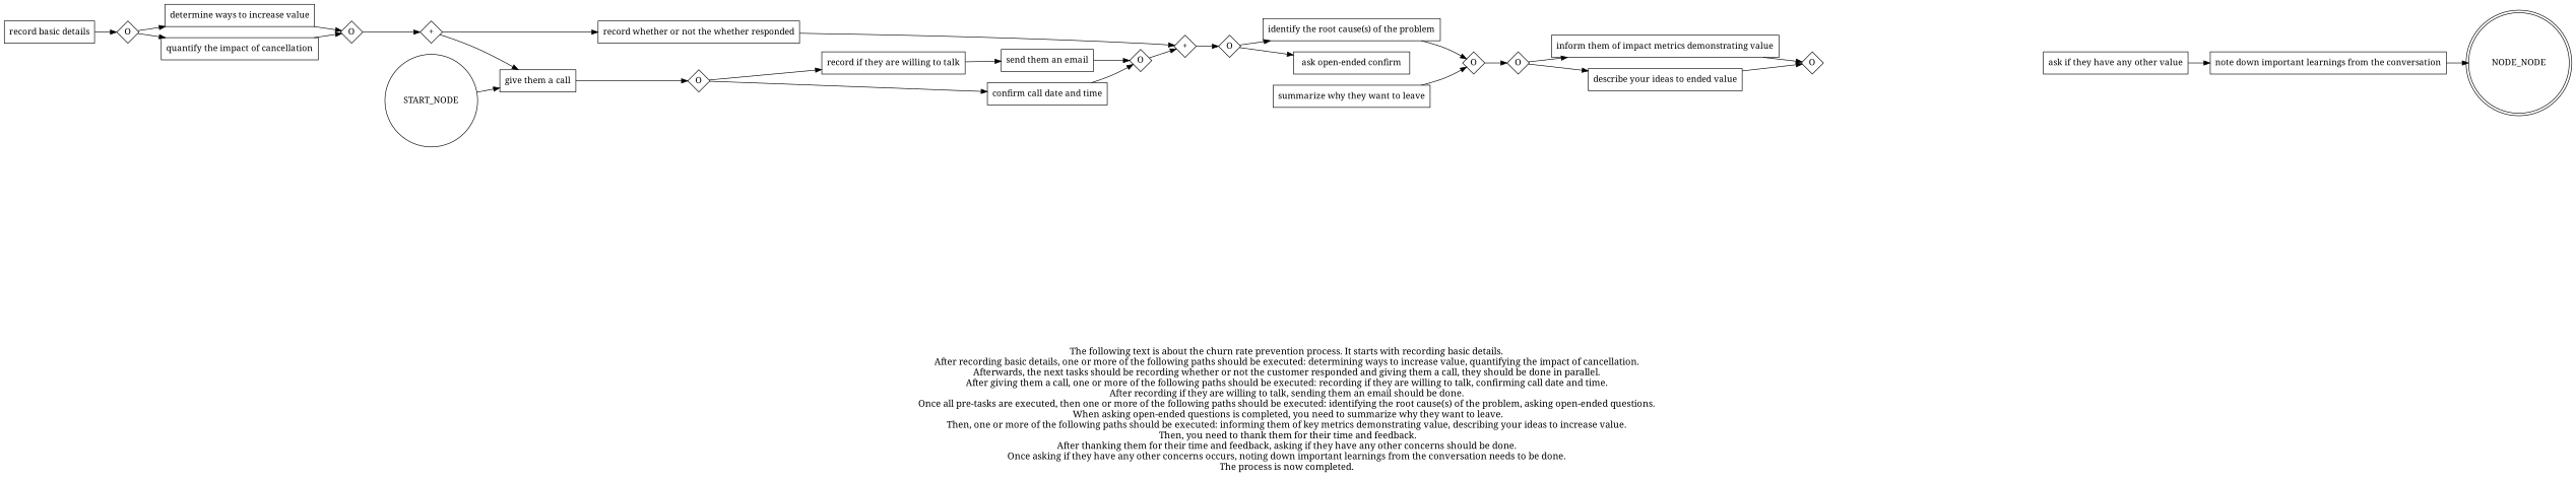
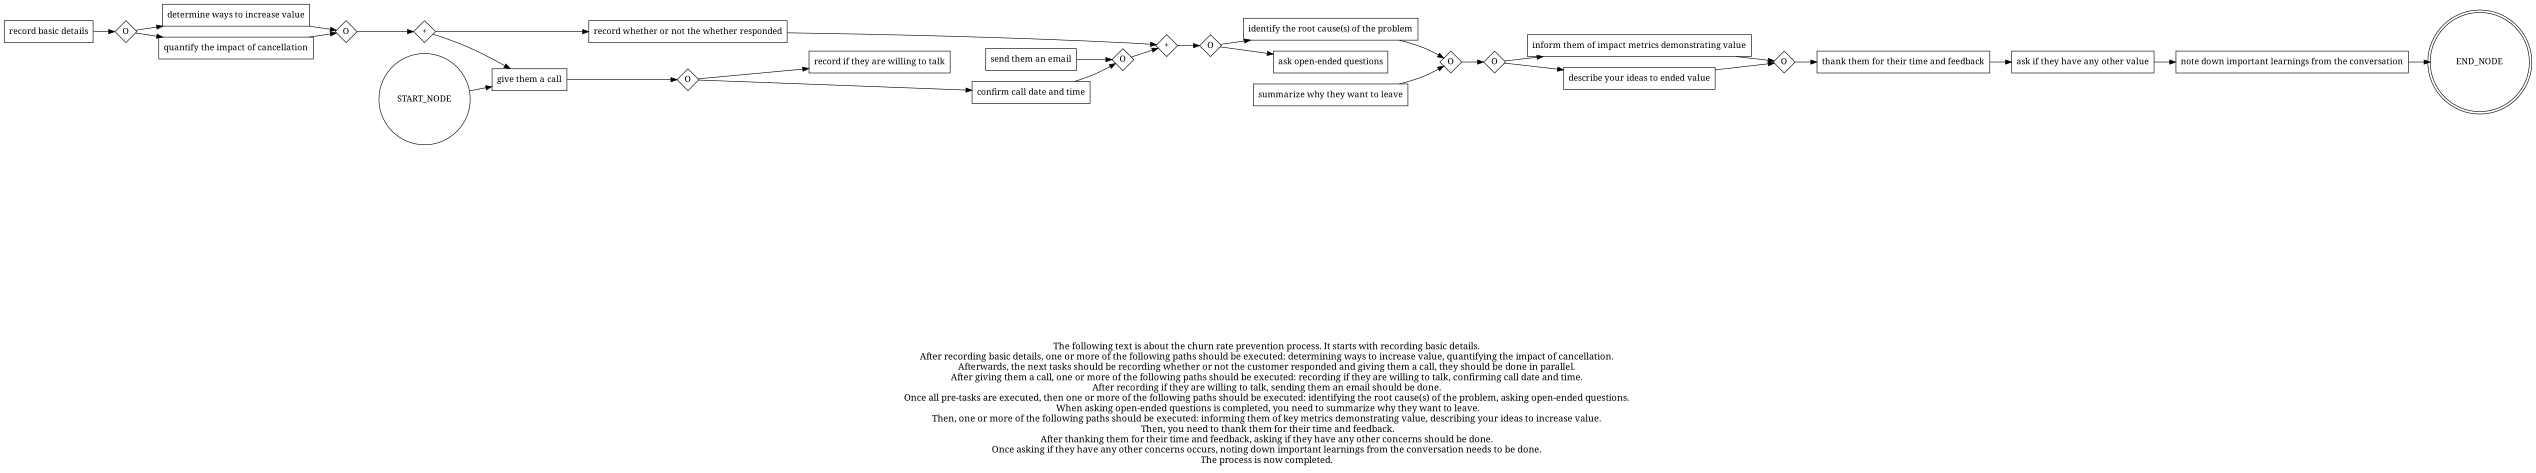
  digraph {
    fontname="Noto Serif"
    fontsize=15
    label="\n\n\nThe following text is about the churn rate prevention process. It starts with recording basic details. \nAfter recording basic details, one or more of the following paths should be executed: determining ways to increase value, quantifying the impact of cancellation. \nAfterwards, the next tasks should be recording whether or not the customer responded and giving them a call, they should be done in parallel. \nAfter giving them a call, one or more of the following paths should be executed: recording if they are willing to talk, confirming call date and time. \nAfter recording if they are willing to talk, sending them an email should be done. \nOnce all pre-tasks are executed, then one or more of the following paths should be executed: identifying the root cause(s) of the problem, asking open-ended questions. \nWhen asking open-ended questions is completed, you need to summarize why they want to leave.\nThen, one or more of the following paths should be executed: informing them of key metrics demonstrating value, describing your ideas to increase value. \nThen, you need to thank them for their time and feedback.\nAfter thanking them for their time and feedback, asking if they have any other concerns should be done. \nOnce asking if they have any other concerns occurs, noting down important learnings from the conversation needs to be done. \nThe process is now completed. \n"
    rankdir=LR
    node [fontname="Noto Serif" shape=box]
    edge [fontname="Noto Serif"]
    "record basic details"
    n2 [fixedsize=true label=O shape=diamond width=0.5]
    "determine ways to increase value"
    "quantify the impact of cancellation"
    n5 [fixedsize=true label=O shape=diamond width=0.5]
    n6 [fixedsize=true label="+" shape=diamond width=0.5]
    n7 [label="record whether or not the whether responded"]
    "give them a call"
    n9 [fixedsize=true label="+" shape=diamond width=0.5]
    n10 [fixedsize=true label=O shape=diamond width=0.5]
    "record if they are willing to talk"
    "confirm call date and time"
    "send them an email"
    n14 [fixedsize=true label=O shape=diamond width=0.5]
    n15 [fixedsize=true label=O shape=diamond width=0.5]
    "identify the root cause(s) of the problem"
-   "ask open-ended questions" [label="ask open-ended confirm"]
+   "ask open-ended questions"
    n18 [fixedsize=true label=O shape=diamond width=0.5]
    "summarize why they want to leave"
    n20 [fixedsize=true label=O shape=diamond width=0.5]
    n21 [label="inform them of impact metrics demonstrating value"]
    n22 [label="describe your ideas to ended value"]
    n23 [fixedsize=true label=O shape=diamond width=0.5]
+   "thank them for their time and feedback"
    n25 [label="ask if they have any other value"]
    "note down important learnings from the conversation"
-   END_NODE [shape=doublecircle width=0.2 label=NODE_NODE]
+   END_NODE [shape=doublecircle width=0.2]
    START_NODE [shape=circle width=0.3]
    subgraph sub_1 {
      "record basic details"
      n2
      "determine ways to increase value"
      "quantify the impact of cancellation"
      n5
      n6
      n7
      "give them a call"
      n9
      n10
      "record if they are willing to talk"
      "confirm call date and time"
      "send them an email"
      n14
      n15
      "identify the root cause(s) of the problem"
      "ask open-ended questions"
      n18
      "summarize why they want to leave"
      n20
      n21
      n22
      n23
+     "thank them for their time and feedback"
      n25
      "note down important learnings from the conversation"
    }
    "record basic details" -> n2
    n2 -> "determine ways to increase value"
    n2 -> "quantify the impact of cancellation"
    "determine ways to increase value" -> n5
    "quantify the impact of cancellation" -> n5
    n5 -> n6
    n6 -> n7
    n6 -> "give them a call"
    n7 -> n9
    "give them a call" -> n10
    n9 -> n15
    n10 -> "record if they are willing to talk"
    n10 -> "confirm call date and time"
-   "record if they are willing to talk" -> "send them an email"
    "confirm call date and time" -> n14
    "send them an email" -> n14
    n14 -> n9
    n15 -> "identify the root cause(s) of the problem"
    n15 -> "ask open-ended questions"
    "identify the root cause(s) of the problem" -> n18
    n18 -> n20
    "summarize why they want to leave" -> n18
    n20 -> n21
    n20 -> n22
    n21 -> n23
    n22 -> n23
+   n23 -> "thank them for their time and feedback"
+   "thank them for their time and feedback" -> n25
    n25 -> "note down important learnings from the conversation"
    "note down important learnings from the conversation" -> END_NODE
    START_NODE -> "give them a call"
  }
